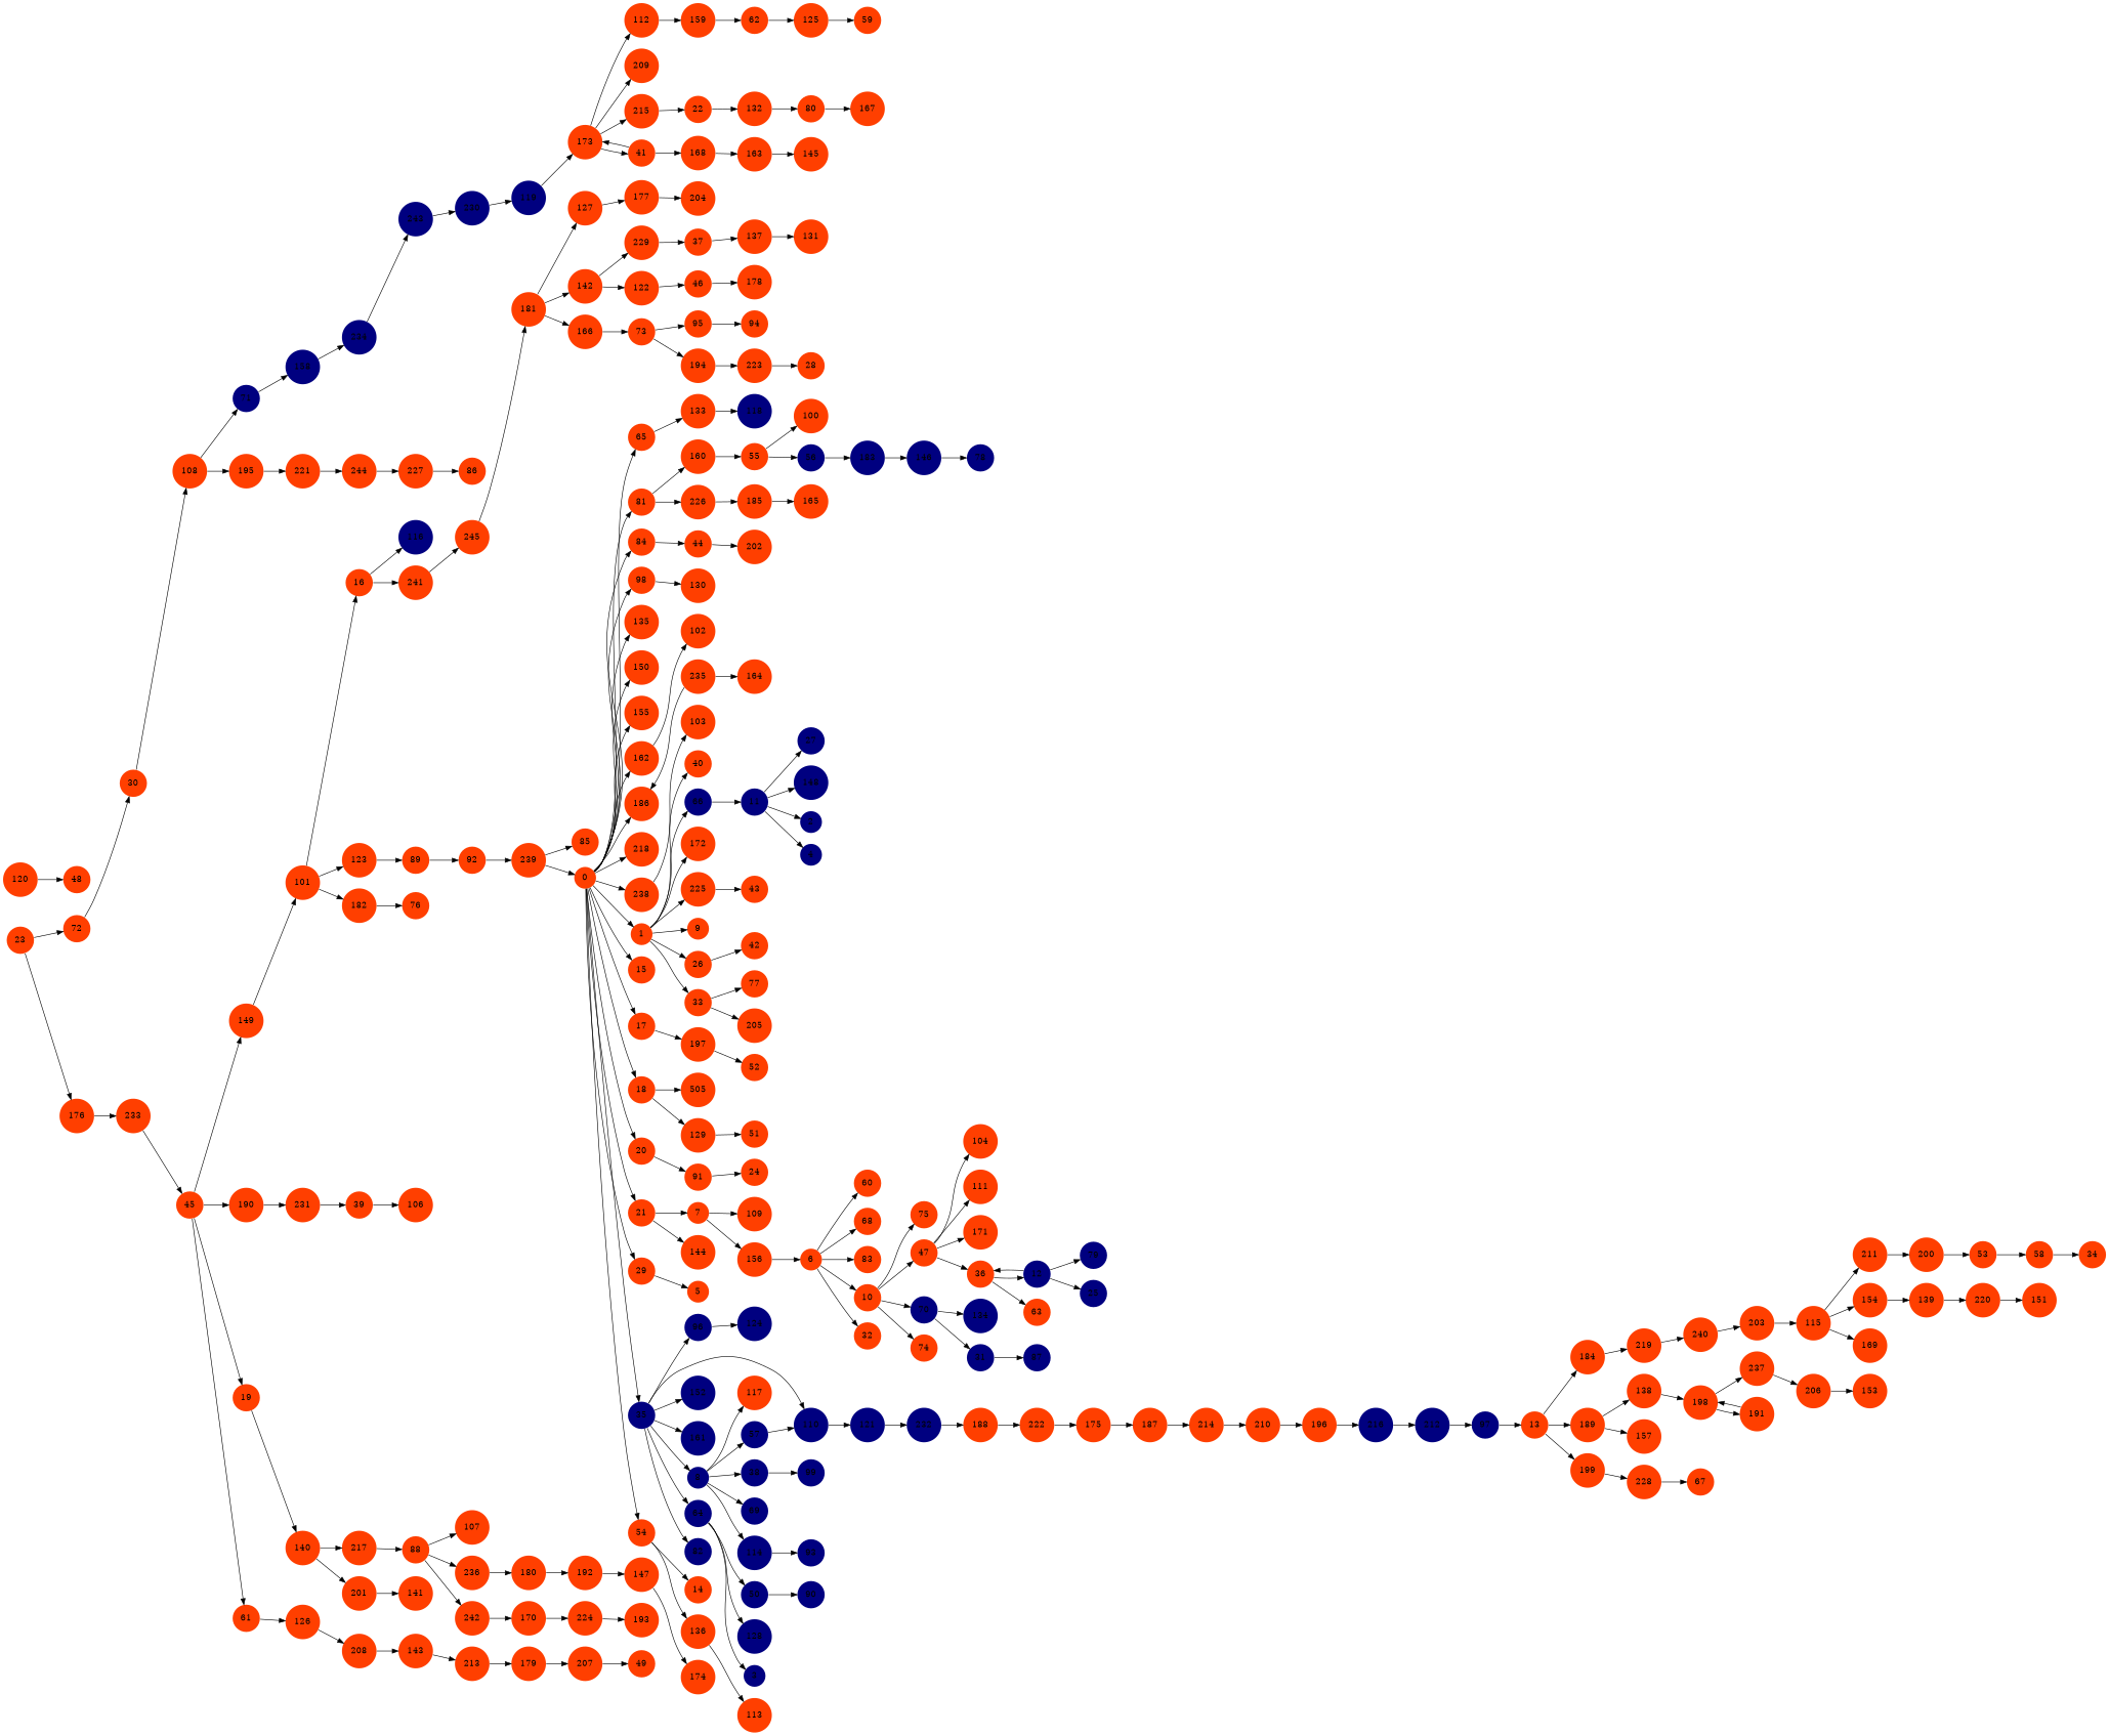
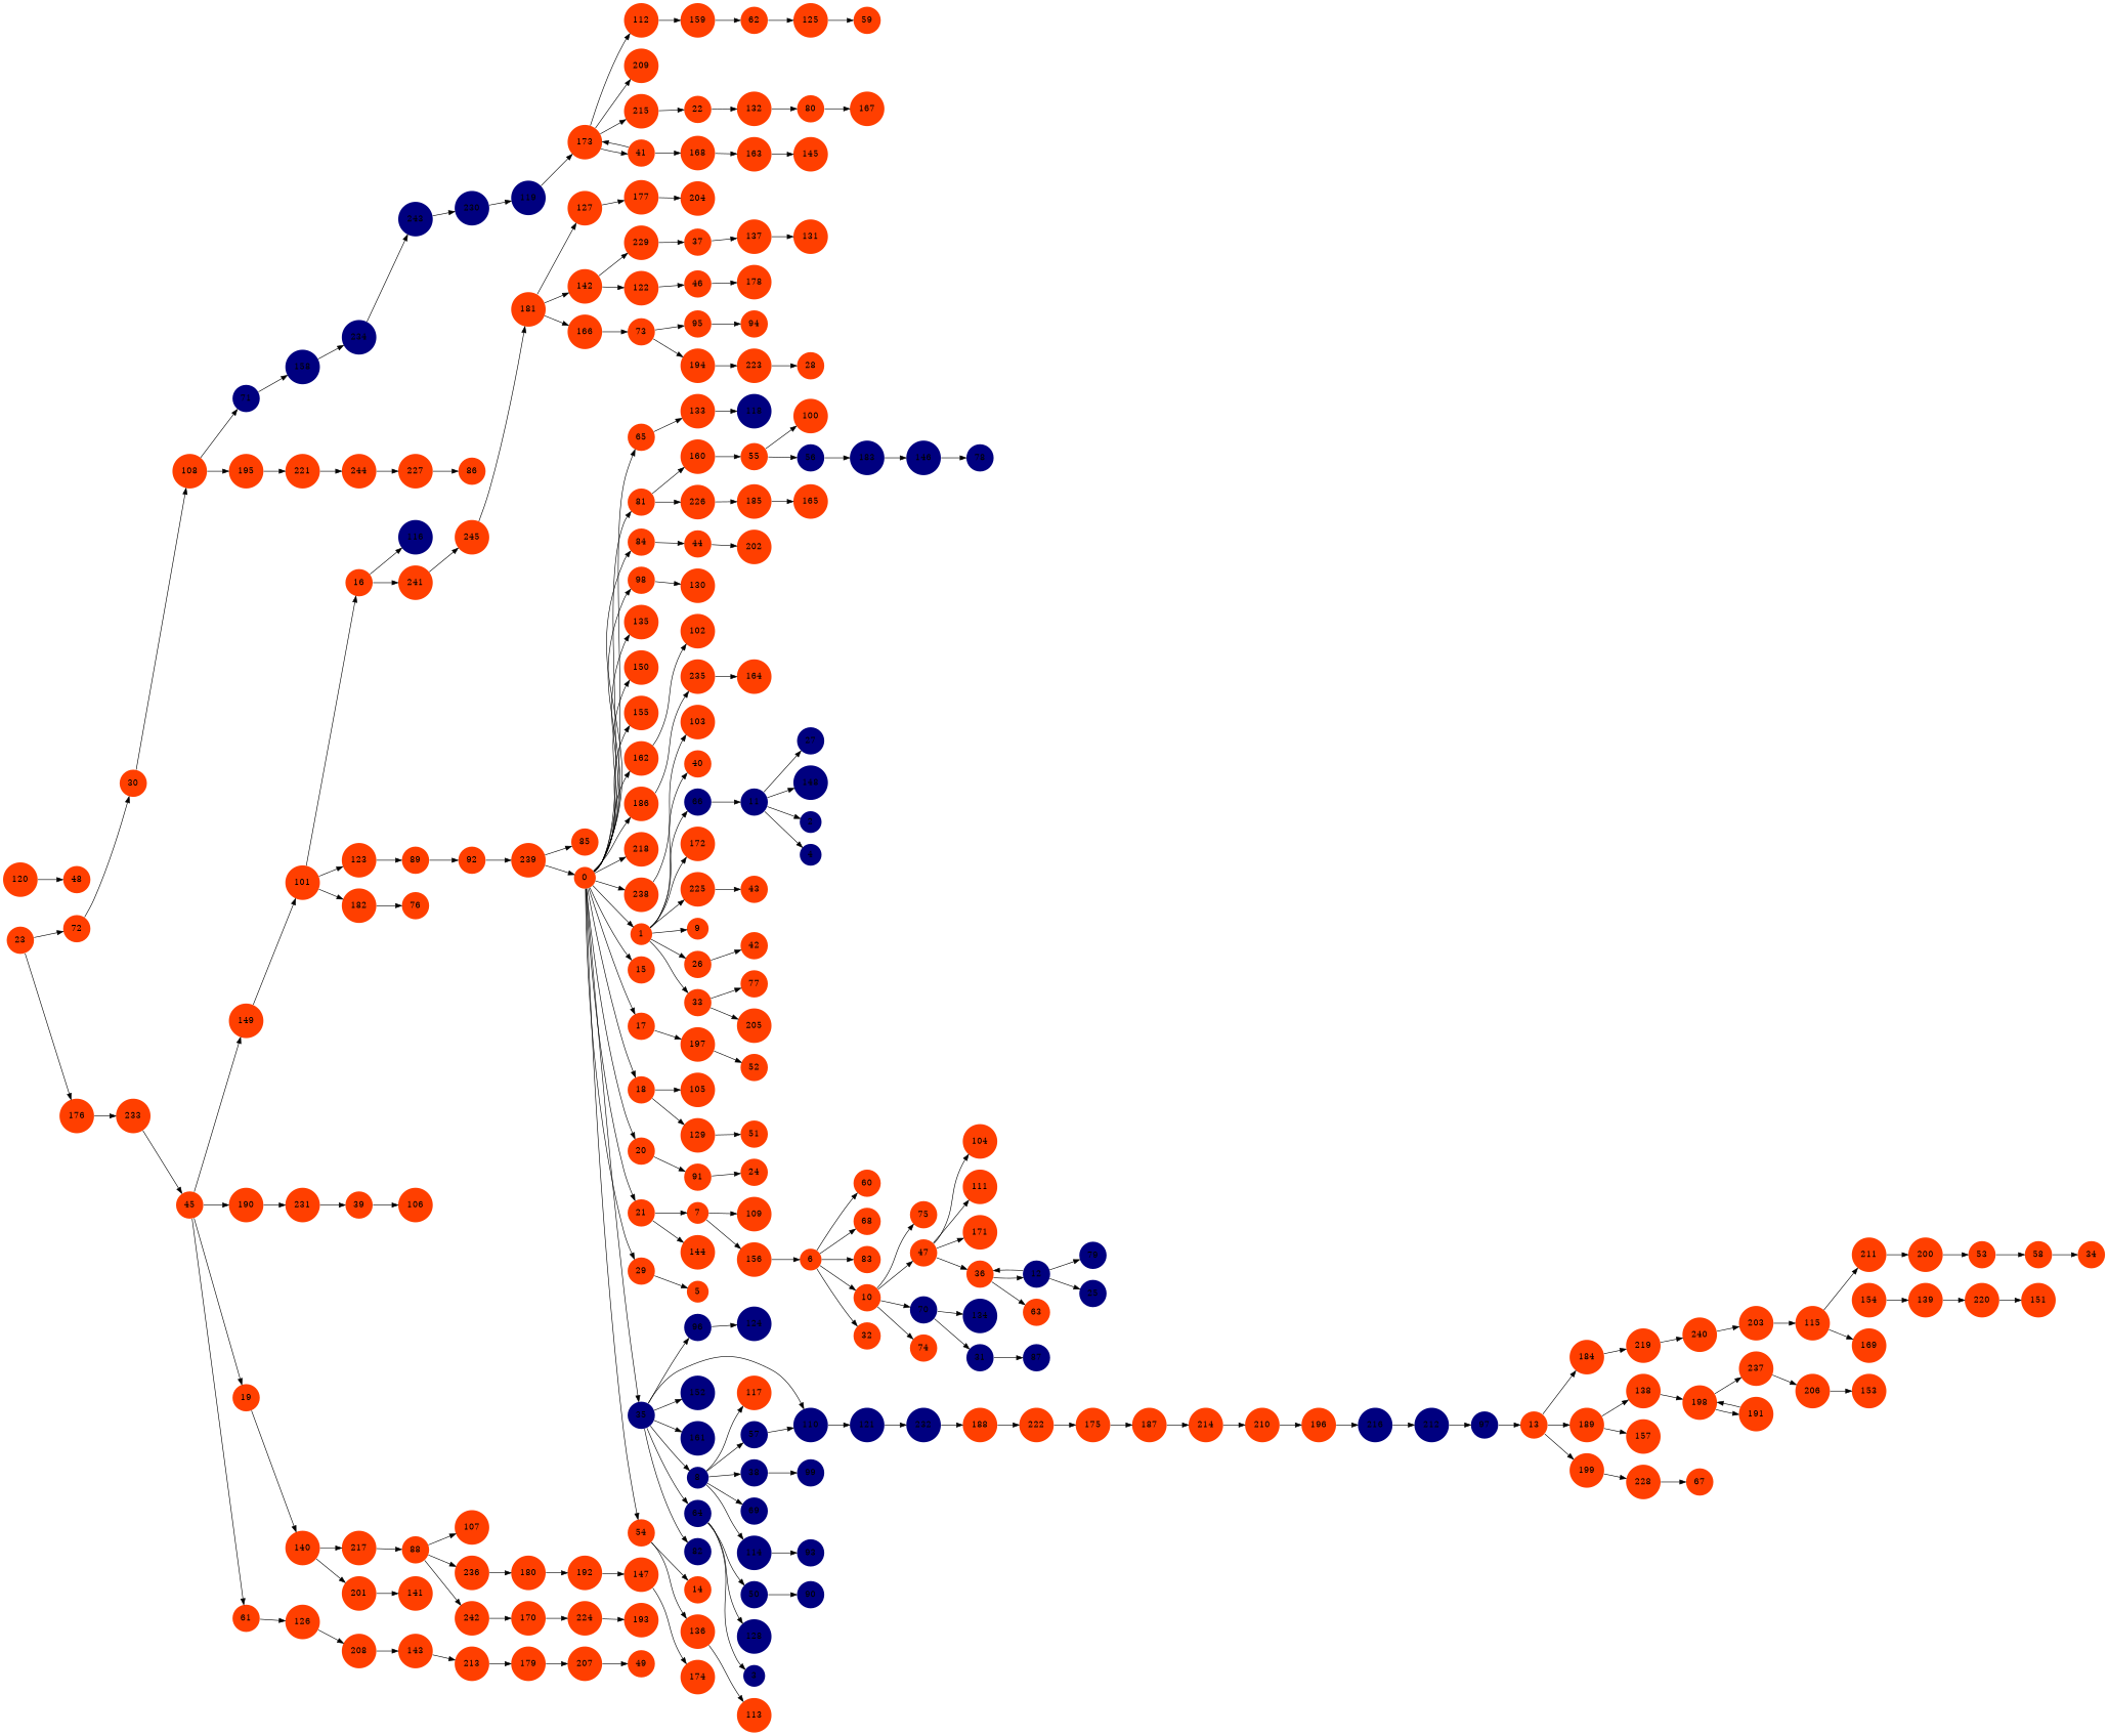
  digraph {
    rankdir=LR
    node [fillcolor="#ff3f00" penwidth=0 shape=circle style=filled]
    0
    1
    15
    17
    18
    20
    21
    29
    35 [fillcolor="#000080"]
    54
    65
    81
    84
    98
    135
    150
    155
    162
    186
    218
    238
    9
    26
    33
    40
    66 [fillcolor="#000080"]
    172
    225
    197
-   105 [label=505]
+   105
    129
    91
    7
    144
    5
    8 [fillcolor="#000080"]
    64 [fillcolor="#000080"]
    82 [fillcolor="#000080"]
    96 [fillcolor="#000080"]
    110 [fillcolor="#000080"]
    152 [fillcolor="#000080"]
    161 [fillcolor="#000080"]
    14
    136
    133
    160
    226
    44
    130
    102
    235
    103
    42
    77
    205
    11 [fillcolor="#000080"]
    43
    2 [fillcolor="#000080"]
    3 [fillcolor="#000080"]
    4 [fillcolor="#000080"]
    6
    10
    32
    60
    68
    83
    47
    70 [fillcolor="#000080"]
    74
    75
    109
    156
    38 [fillcolor="#000080"]
    57 [fillcolor="#000080"]
    69 [fillcolor="#000080"]
    114 [fillcolor="#000080"]
    117
    99 [fillcolor="#000080"]
    93 [fillcolor="#000080"]
    36
    104
    111
    171
    31 [fillcolor="#000080"]
    134 [fillcolor="#000080"]
    27 [fillcolor="#000080"]
    148 [fillcolor="#000080"]
    12 [fillcolor="#000080"]
    25 [fillcolor="#000080"]
    79 [fillcolor="#000080"]
    63
    13
    184
    189
    199
    219
    138
    157
    228
    116 [fillcolor="#000080"]
    16
    241
    245
    52
    51
    19
    140
    201
    217
    24
    22
    132
    80
    23
    72
    176
    30
    233
    108
    71 [fillcolor="#000080"]
    195
    87 [fillcolor="#000080"]
    50 [fillcolor="#000080"]
    128 [fillcolor="#000080"]
    124 [fillcolor="#000080"]
    121 [fillcolor="#000080"]
    37
    137
    131
    39
    106
    41
    168
    173
    163
    112
    209
    215
    202
    45
    61
    149
    190
    126
    101
    231
    46
    178
    90 [fillcolor="#000080"]
    53
    58
    34
    113
    56 [fillcolor="#000080"]
    55
    100
    183 [fillcolor="#000080"]
    146 [fillcolor="#000080"]
    208
    62
    125
    59
    118 [fillcolor="#000080"]
    158 [fillcolor="#000080"]
    234 [fillcolor="#000080"]
    73
    95
    194
    94
    78 [fillcolor="#000080"]
    167
    185
    88
    107
    236
    242
    180
    170
    89
    92
    239
    85
    97 [fillcolor="#000080"]
    123
    182
    76
    221
    232 [fillcolor="#000080"]
    159
    115
    154
    169
    211
    139
    200
    119 [fillcolor="#000080"]
    120
    48
    188
    122
    143
    127
    177
    204
    198
    191
    237
    220
    151
    141
    142
    229
    213
    179
    147
    174
    243 [fillcolor="#000080"]
    145
    166
    224
    193
    175
    187
    214
    207
    49
    192
    181
    240
    165
    164
    210
    222
    223
    28
    244
    216 [fillcolor="#000080"]
    196
    212 [fillcolor="#000080"]
    206
    67
    203
    153
    227
    86
    230 [fillcolor="#000080"]
    0 -> 1
    0 -> 15
    0 -> 17
    0 -> 18
    0 -> 20
    0 -> 21
    0 -> 29
    0 -> 35
    0 -> 54
    0 -> 65
    0 -> 81
    0 -> 84
    0 -> 98
    0 -> 135
    0 -> 150
    0 -> 155
    0 -> 162
    0 -> 186
    0 -> 218
    0 -> 238
    1 -> 9
    1 -> 26
    1 -> 33
    1 -> 40
    1 -> 66
    1 -> 172
    1 -> 225
    17 -> 197
    18 -> 105
    18 -> 129
    20 -> 91
    21 -> 7
    21 -> 144
    29 -> 5
    35 -> 8
    35 -> 64
    35 -> 82
    35 -> 96
    35 -> 110
    35 -> 152
    35 -> 161
    54 -> 14
    54 -> 136
    65 -> 133
    81 -> 160
    81 -> 226
    84 -> 44
    98 -> 130
    162 -> 102
-   235 -> 186
+   186 -> 235
    238 -> 103
    26 -> 42
    33 -> 77
    33 -> 205
    66 -> 11
    225 -> 43
    197 -> 52
    129 -> 51
    91 -> 24
    7 -> 109
    7 -> 156
    8 -> 38
    8 -> 57
    8 -> 69
    8 -> 114
    8 -> 117
    64 -> 3
    64 -> 50
    64 -> 128
    96 -> 124
    110 -> 121
    136 -> 113
    133 -> 118
    160 -> 55
    226 -> 185
    44 -> 202
    235 -> 164
    11 -> 2
    11 -> 4
    11 -> 27
    11 -> 148
    6 -> 10
    6 -> 32
    6 -> 60
    6 -> 68
    6 -> 83
    10 -> 47
    10 -> 70
    10 -> 74
    10 -> 75
    47 -> 36
    47 -> 104
    47 -> 111
    47 -> 171
    70 -> 31
    70 -> 134
    156 -> 6
    38 -> 99
    57 -> 110
    114 -> 93
    36 -> 12
    36 -> 63
    31 -> 87
    12 -> 36
    12 -> 25
    12 -> 79
    13 -> 184
    13 -> 189
    13 -> 199
    184 -> 219
    189 -> 138
    189 -> 157
    199 -> 228
    219 -> 240
    138 -> 198
    228 -> 67
    16 -> 116
    16 -> 241
    241 -> 245
    245 -> 181
    19 -> 140
    140 -> 201
    140 -> 217
    201 -> 141
    217 -> 88
    22 -> 132
    132 -> 80
    80 -> 167
    23 -> 72
    23 -> 176
    72 -> 30
    176 -> 233
    30 -> 108
    233 -> 45
    108 -> 71
    108 -> 195
    71 -> 158
    195 -> 221
    50 -> 90
    121 -> 232
    37 -> 137
    137 -> 131
    39 -> 106
    41 -> 168
    41 -> 173
    168 -> 163
    173 -> 41
    173 -> 112
    173 -> 209
    173 -> 215
    163 -> 145
    112 -> 159
    215 -> 22
    45 -> 19
    45 -> 61
    45 -> 149
    45 -> 190
    61 -> 126
    149 -> 101
    190 -> 231
    126 -> 208
    101 -> 16
    101 -> 123
    101 -> 182
    231 -> 39
    46 -> 178
    53 -> 58
    58 -> 34
    56 -> 183
    55 -> 56
    55 -> 100
    183 -> 146
    146 -> 78
    208 -> 143
    62 -> 125
    125 -> 59
    158 -> 234
    234 -> 243
    73 -> 95
    73 -> 194
    95 -> 94
    194 -> 223
    185 -> 165
    88 -> 107
    88 -> 236
    88 -> 242
    236 -> 180
    242 -> 170
    180 -> 192
    170 -> 224
    89 -> 92
    92 -> 239
    239 -> 0
    239 -> 85
    97 -> 13
    123 -> 89
    182 -> 76
    221 -> 244
    232 -> 188
    159 -> 62
-   115 -> 154
    115 -> 169
    115 -> 211
    154 -> 139
    211 -> 200
    139 -> 220
    200 -> 53
    119 -> 173
    120 -> 48
    188 -> 222
    122 -> 46
    143 -> 213
    127 -> 177
    177 -> 204
    198 -> 191
    198 -> 237
    191 -> 198
    237 -> 206
    220 -> 151
    142 -> 122
    142 -> 229
    229 -> 37
    213 -> 179
    179 -> 207
    147 -> 174
    243 -> 230
    166 -> 73
    224 -> 193
    175 -> 187
    187 -> 214
    214 -> 210
    207 -> 49
    192 -> 147
    181 -> 127
    181 -> 142
    181 -> 166
    240 -> 203
    210 -> 196
    222 -> 175
    223 -> 28
    244 -> 227
    216 -> 212
    196 -> 216
    212 -> 97
    206 -> 153
    203 -> 115
    227 -> 86
    230 -> 119
  }
